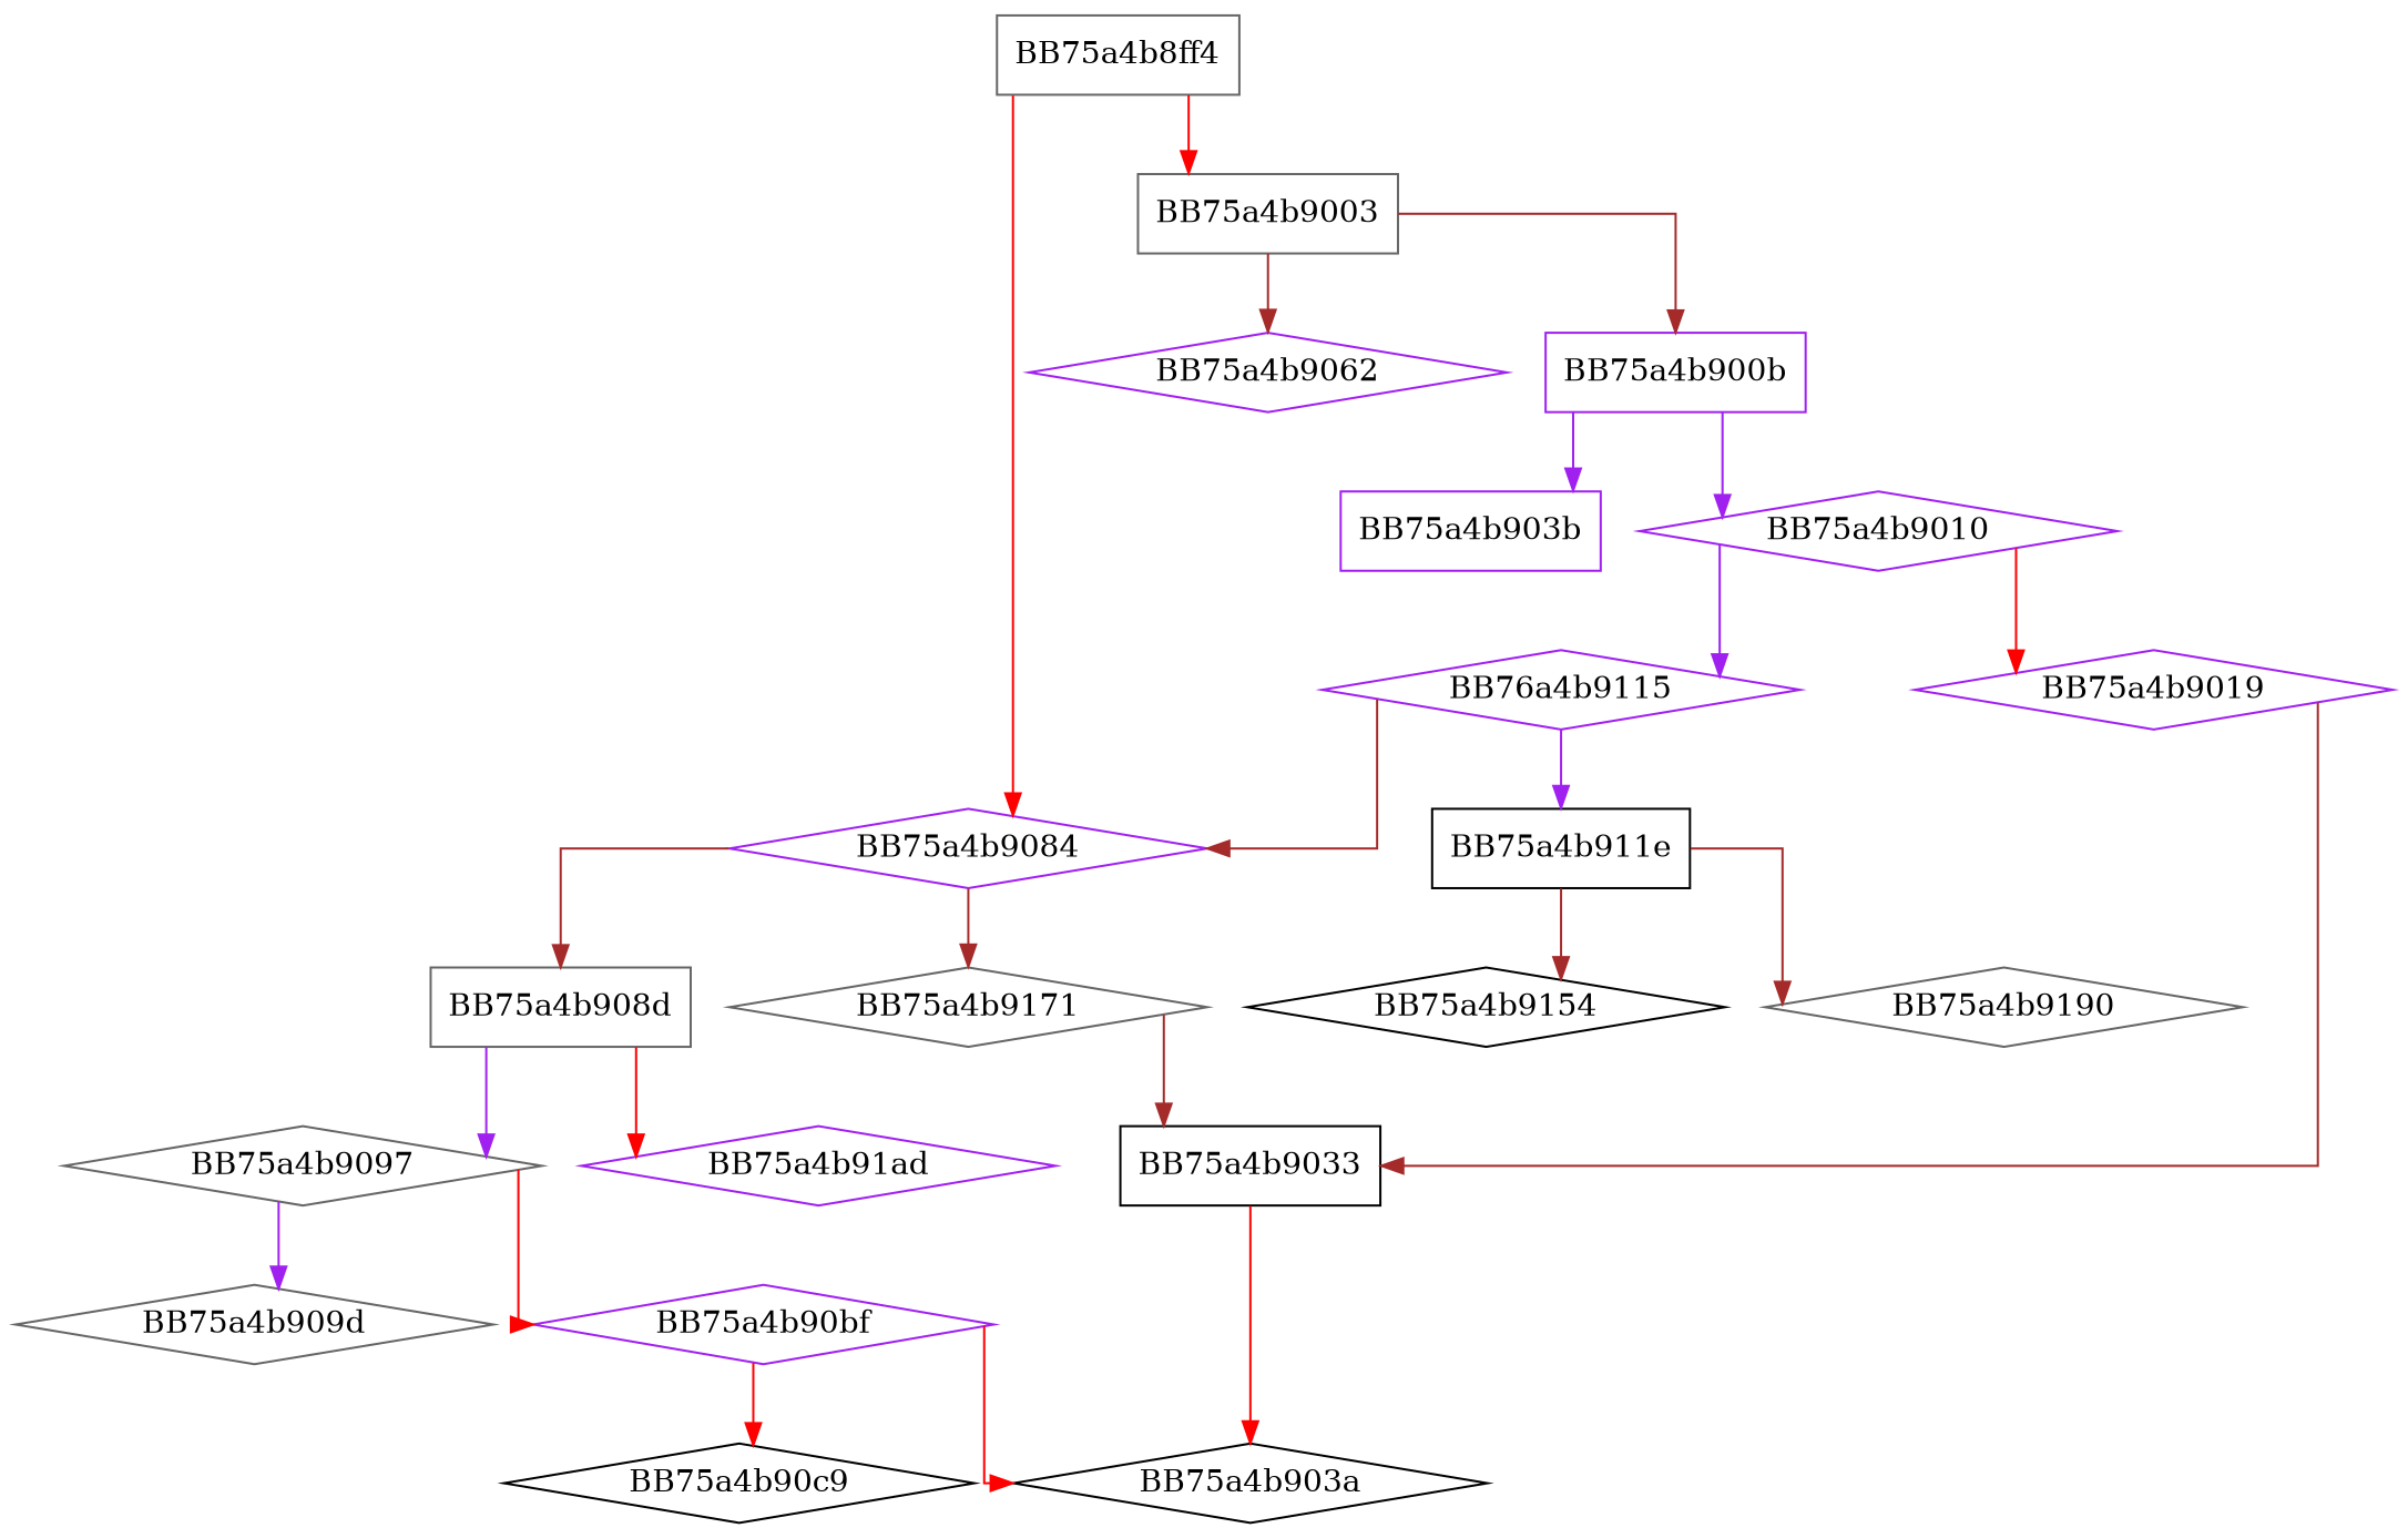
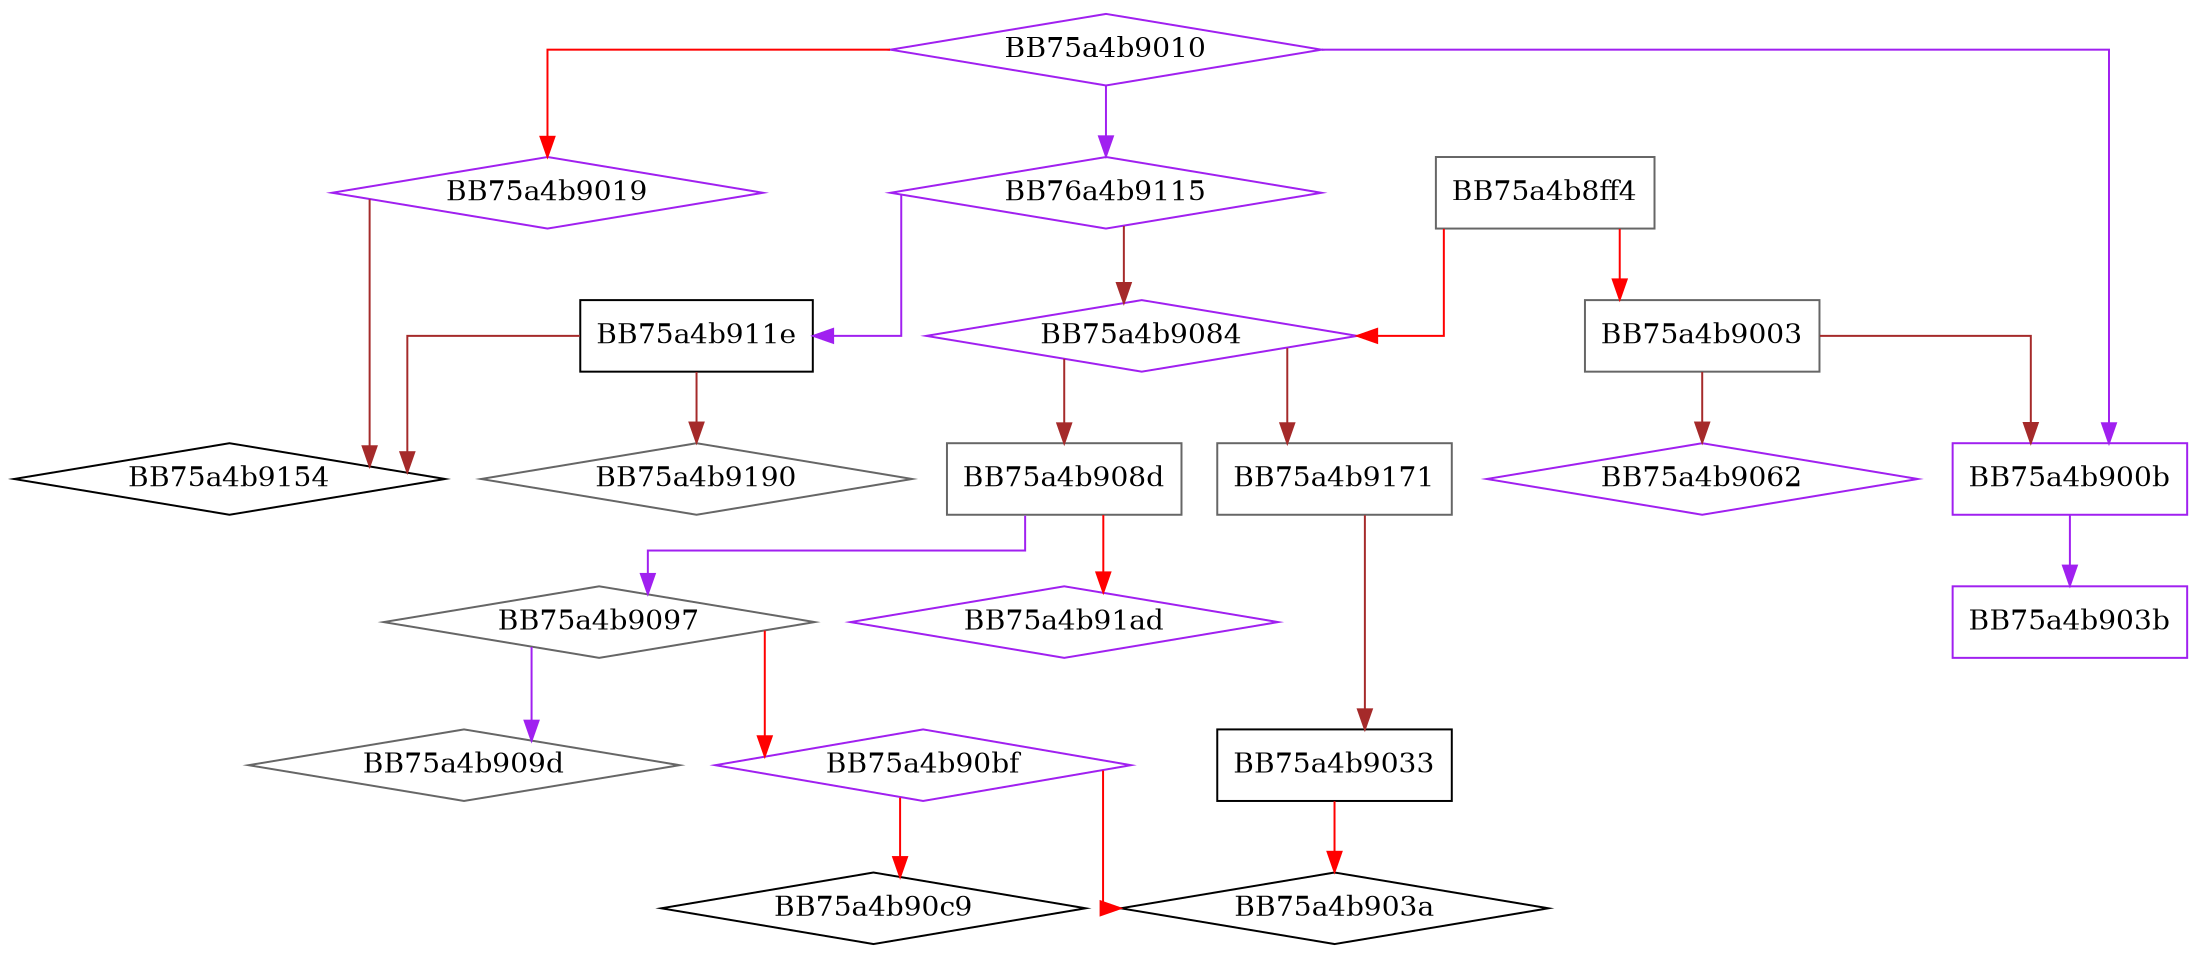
  digraph {
    splines=ortho
    node [color=purple shape=diamond]
    edge [color=brown]
    BB75a4b8ff4 [color=gray40 shape=box]
    BB75a4b9084
    BB75a4b9003 [color=gray40 shape=box]
-   BB75a4b9171 [color=gray40]
+   BB75a4b9171 [color=gray40 shape=box]
    BB75a4b908d [color=gray40 shape=box]
    BB75a4b9062
    BB75a4b900b [shape=box]
    BB75a4b9033 [color=black shape=box]
    BB75a4b91ad
    BB75a4b9097 [color=gray40]
    BB75a4b903b [shape=box]
    BB75a4b9010
    n13 [label=BB76a4b9115]
    BB75a4b9019
    BB75a4b911e [color=black shape=box]
    BB75a4b9190 [color=gray40]
    BB75a4b9154 [color=black]
    BB75a4b903a [color=black]
    BB75a4b90bf
    BB75a4b909d [color=gray40]
    BB75a4b90c9 [color=black]
    BB75a4b8ff4 -> BB75a4b9084 [color=red]
    BB75a4b8ff4 -> BB75a4b9003 [color=red]
    BB75a4b9084 -> BB75a4b9171
    BB75a4b9084 -> BB75a4b908d
    BB75a4b9003 -> BB75a4b9062
    BB75a4b9003 -> BB75a4b900b
    BB75a4b9171 -> BB75a4b9033
    BB75a4b908d -> BB75a4b91ad [color=red]
    BB75a4b908d -> BB75a4b9097 [color=purple]
    BB75a4b900b -> BB75a4b903b [color=purple]
-   BB75a4b900b -> BB75a4b9010 [color=purple]
+   BB75a4b9010 -> BB75a4b900b [color=purple]
    BB75a4b9033 -> BB75a4b903a [color=red]
    BB75a4b9097 -> BB75a4b90bf [color=red]
    BB75a4b9097 -> BB75a4b909d [color=purple]
    BB75a4b9010 -> n13 [color=purple]
    BB75a4b9010 -> BB75a4b9019 [color=red]
    n13 -> BB75a4b9084
    n13 -> BB75a4b911e [color=purple]
-   BB75a4b9019 -> BB75a4b9033
+   BB75a4b9019 -> BB75a4b9154
    BB75a4b911e -> BB75a4b9190
    BB75a4b911e -> BB75a4b9154
    BB75a4b90bf -> BB75a4b903a [color=red]
    BB75a4b90bf -> BB75a4b90c9 [color=red]
  }
